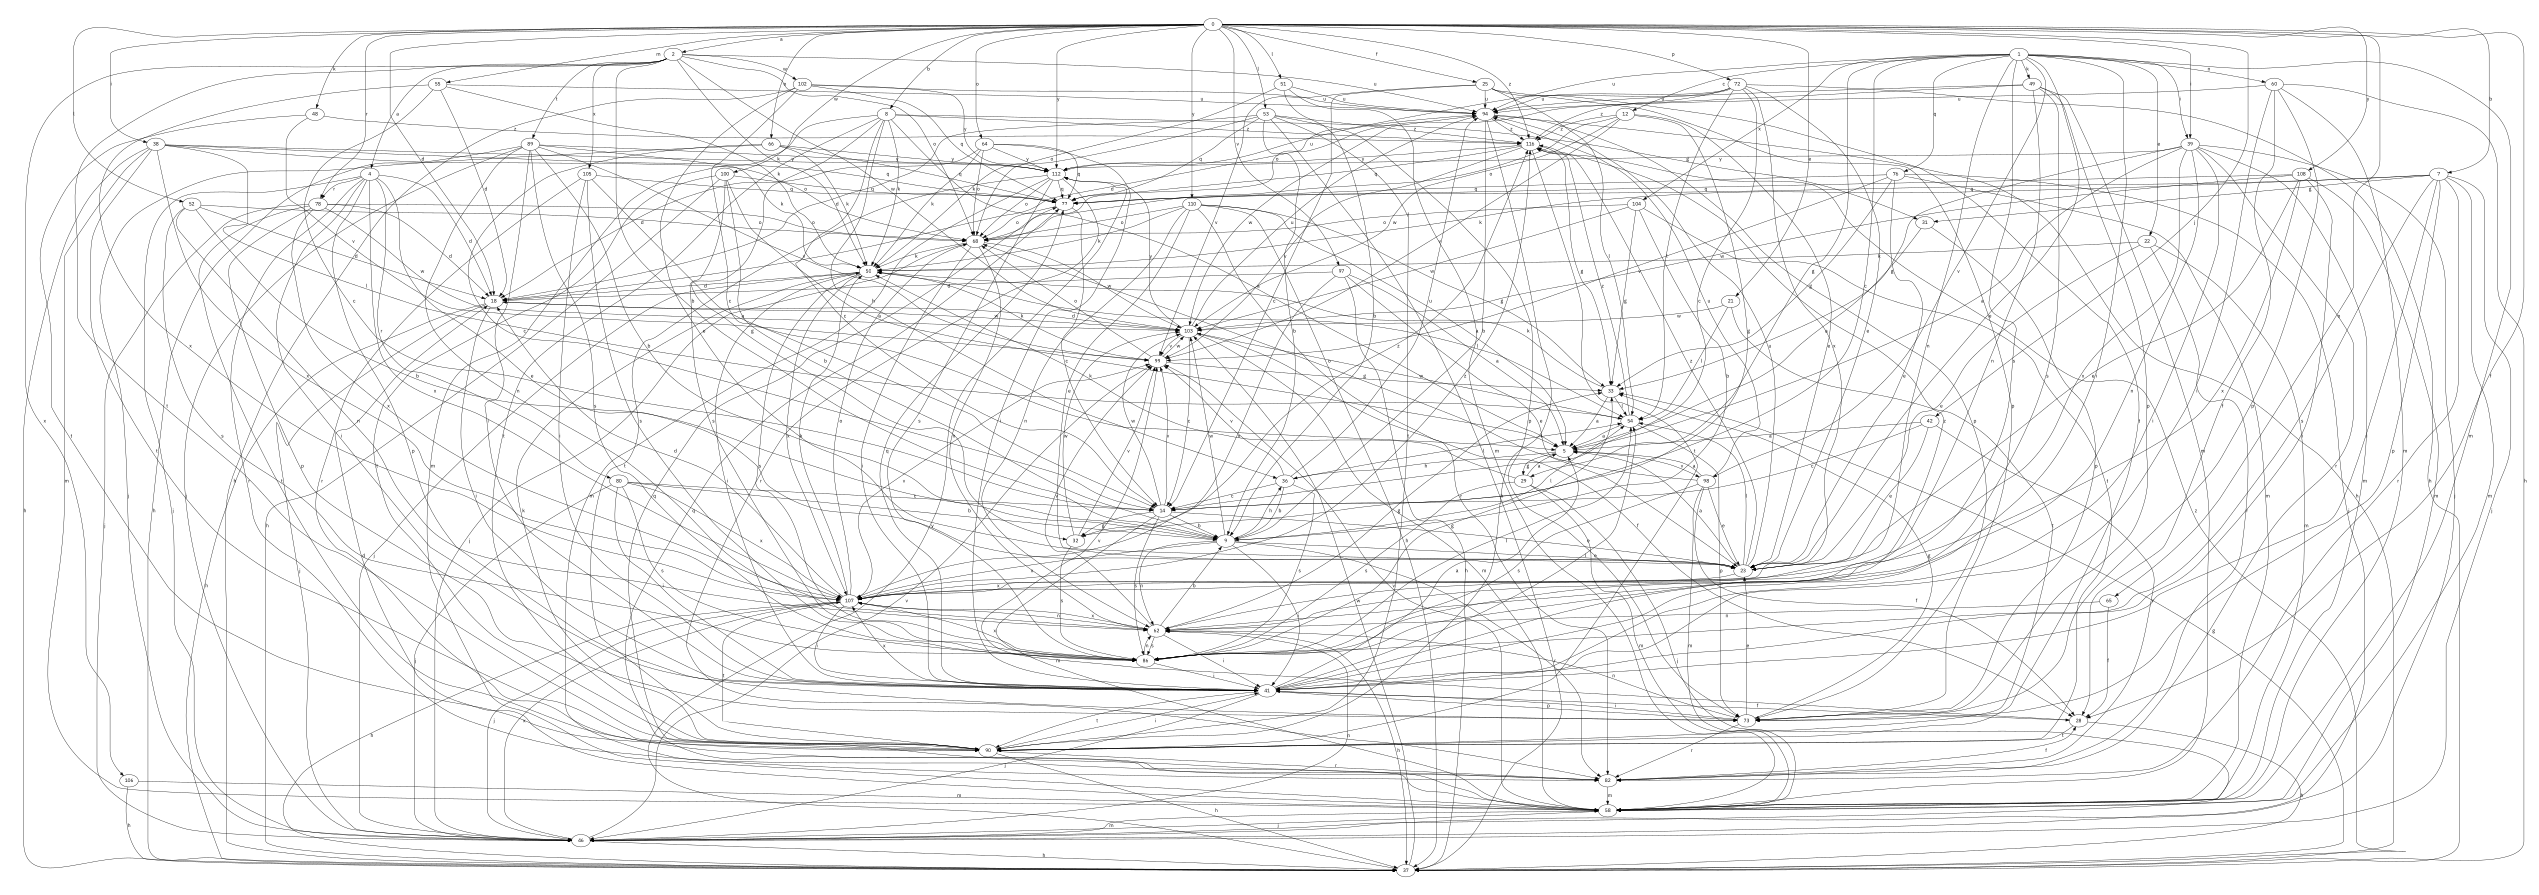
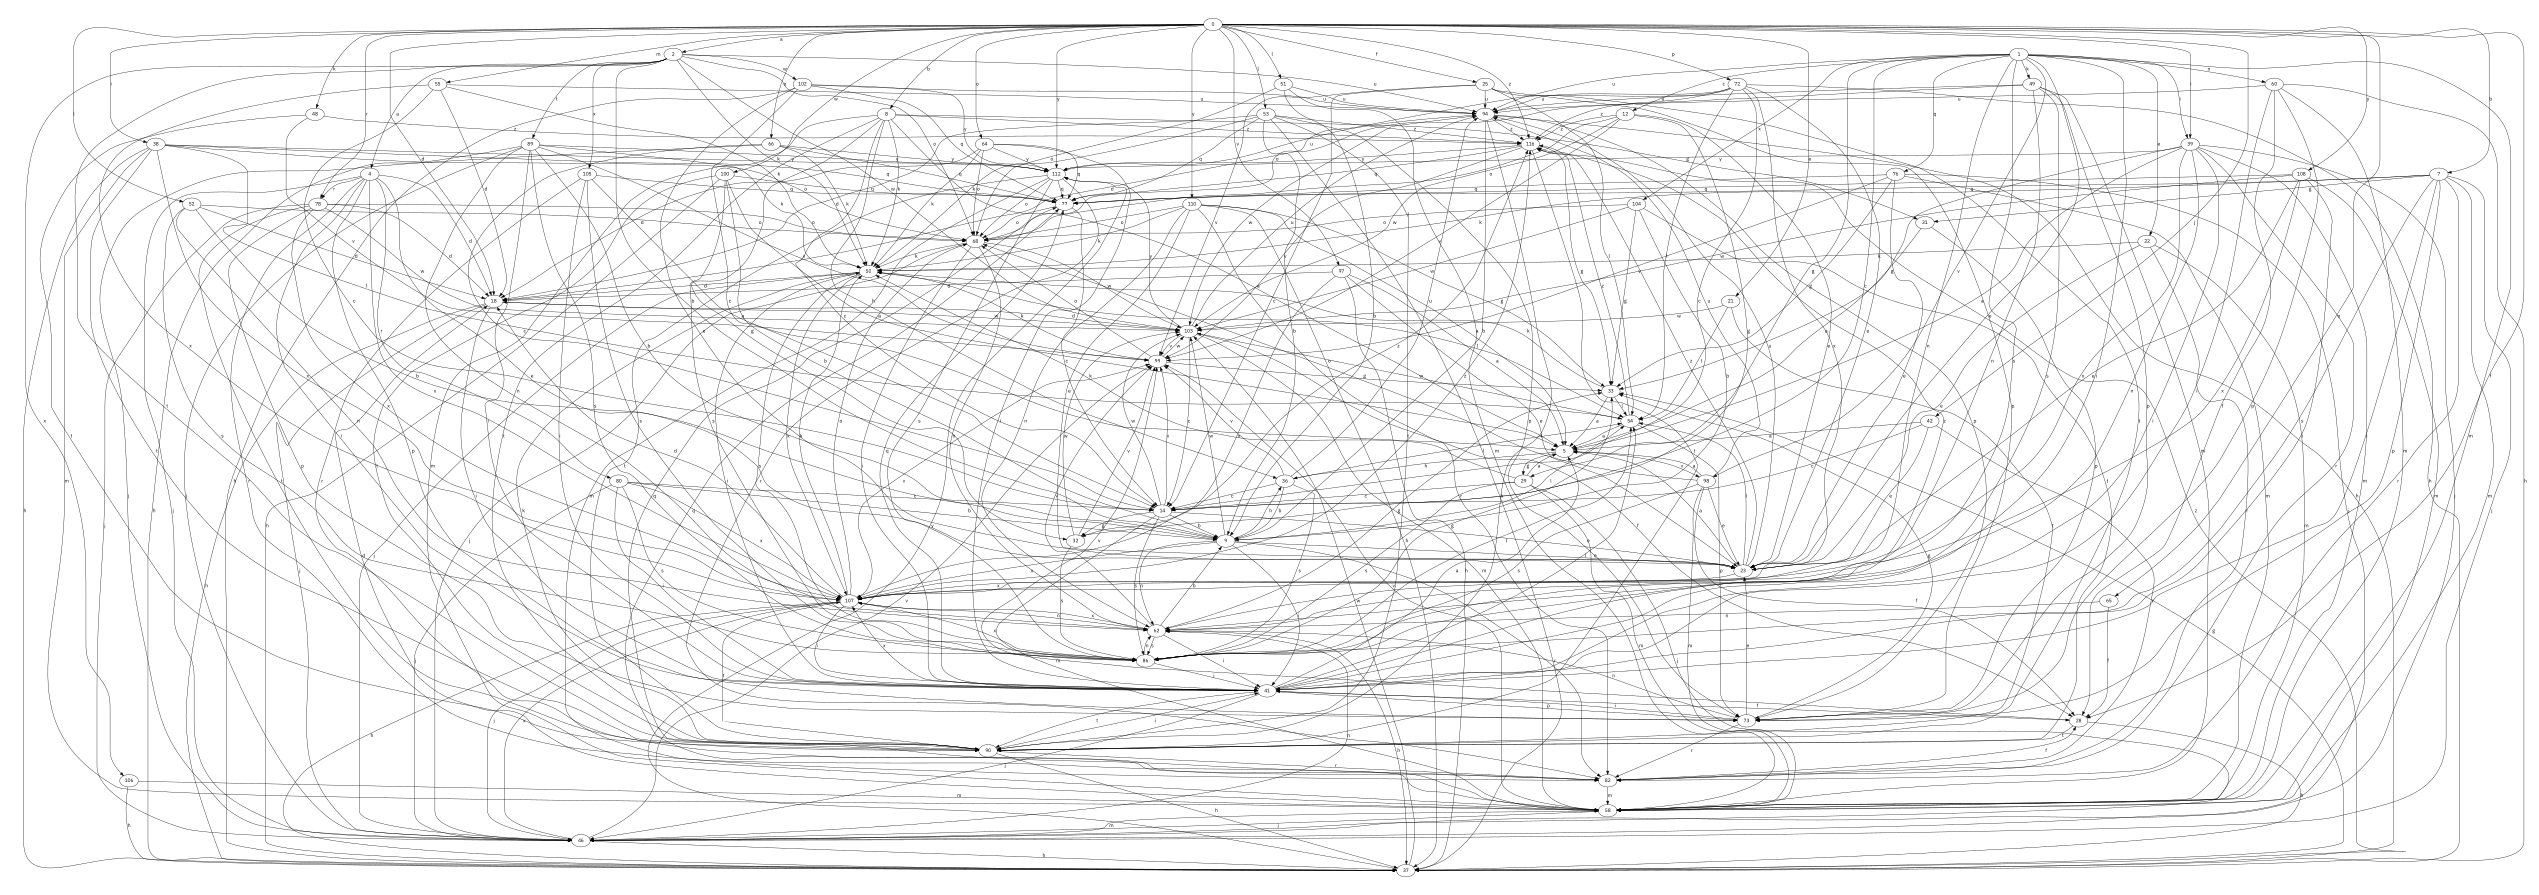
  strict digraph {
    fontname="IBM Plex Sans"
    node [fontname="IBM Plex Sans"]
    edge [fontname="IBM Plex Sans"]
    0
    2
    7
    8
    18
    21
    25
    28
    38
    39
    42
    48
    51
    52
    53
    55
    64
    65
    66
    72
    78
    97
    100
    108
    110
    112
    116
    94
    4
    9
    50
    68
    89
    90
    102
    103
    105
    106
    41
    58
    86
    46
    73
    82
    31
    77
    14
    5
    36
    32
    37
    54
    99
    107
    62
    33
    23
    1
    12
    22
    29
    49
    60
    76
    98
    104
    80
    0 -> 2 [label=a]
    0 -> 7 [label=b]
    0 -> 8 [label=b]
    0 -> 18 [label=d]
    0 -> 21 [label=e]
    0 -> 25 [label=f]
    0 -> 28 [label=f]
    0 -> 38 [label=i]
    0 -> 39 [label=i]
    0 -> 42 [label=j]
    0 -> 48 [label=k]
    0 -> 51 [label=l]
    0 -> 52 [label=l]
    0 -> 53 [label=l]
    0 -> 55 [label=m]
    0 -> 64 [label=o]
    0 -> 65 [label=o]
    0 -> 66 [label=o]
    0 -> 72 [label=p]
    0 -> 78 [label=r]
    0 -> 97 [label=v]
    0 -> 100 [label=w]
    0 -> 108 [label=y]
    0 -> 110 [label=y]
    0 -> 112 [label=y]
    0 -> 116 [label=z]
    2 -> 94 [label=u]
    2 -> 4 [label=a]
    2 -> 9 [label=b]
    2 -> 50 [label=k]
    2 -> 68 [label=o]
    2 -> 89 [label=t]
    2 -> 90 [label=t]
    2 -> 102 [label=w]
    2 -> 103 [label=w]
    2 -> 105 [label=x]
    2 -> 106 [label=x]
    7 -> 50 [label=k]
    7 -> 41 [label=i]
    7 -> 58 [label=m]
    7 -> 86 [label=s]
    7 -> 46 [label=j]
    7 -> 73 [label=p]
    7 -> 82 [label=r]
    7 -> 31 [label=g]
    7 -> 77 [label=q]
    8 -> 116 [label=z]
    8 -> 50 [label=k]
    8 -> 90 [label=t]
    8 -> 58 [label=m]
    8 -> 31 [label=g]
    8 -> 14 [label=c]
    8 -> 5 [label=a]
    8 -> 36 [label=h]
    8 -> 32 [label=g]
    18 -> 103 [label=w]
    18 -> 41 [label=i]
    18 -> 46 [label=j]
    18 -> 37 [label=h]
    21 -> 90 [label=t]
    21 -> 103 [label=w]
    21 -> 54 [label=l]
    25 -> 94 [label=u]
    25 -> 90 [label=t]
    25 -> 73 [label=p]
    25 -> 14 [label=c]
    25 -> 54 [label=l]
    25 -> 99 [label=v]
    28 -> 90 [label=t]
    28 -> 37 [label=h]
    28 -> 99 [label=v]
    38 -> 112 [label=y]
    38 -> 68 [label=o]
    38 -> 90 [label=t]
    38 -> 58 [label=m]
    38 -> 77 [label=q]
    38 -> 37 [label=h]
    38 -> 54 [label=l]
    38 -> 107 [label=x]
    39 -> 112 [label=y]
    39 -> 41 [label=i]
    39 -> 58 [label=m]
    39 -> 46 [label=j]
    39 -> 82 [label=r]
    39 -> 5 [label=a]
    39 -> 107 [label=x]
    39 -> 62 [label=n]
    39 -> 33 [label=g]
    42 -> 82 [label=r]
    42 -> 14 [label=c]
    42 -> 5 [label=a]
    42 -> 23 [label=e]
    48 -> 116 [label=z]
    48 -> 90 [label=t]
    48 -> 99 [label=v]
    51 -> 94 [label=u]
    51 -> 9 [label=b]
    51 -> 68 [label=o]
    51 -> 58 [label=m]
    52 -> 18 [label=d]
    52 -> 9 [label=b]
    52 -> 68 [label=o]
    52 -> 86 [label=s]
    52 -> 62 [label=n]
    53 -> 18 [label=d]
    53 -> 116 [label=z]
    53 -> 9 [label=b]
    53 -> 50 [label=k]
    53 -> 90 [label=t]
    53 -> 73 [label=p]
    53 -> 77 [label=q]
    53 -> 37 [label=h]
    55 -> 18 [label=d]
    55 -> 94 [label=u]
    55 -> 50 [label=k]
    55 -> 14 [label=c]
    55 -> 107 [label=x]
    64 -> 18 [label=d]
    64 -> 112 [label=y]
    64 -> 50 [label=k]
    64 -> 68 [label=o]
    64 -> 41 [label=i]
    64 -> 77 [label=q]
    65 -> 28 [label=f]
    65 -> 62 [label=n]
    66 -> 112 [label=y]
    66 -> 50 [label=k]
    66 -> 46 [label=j]
    66 -> 77 [label=q]
    66 -> 14 [label=c]
    72 -> 18 [label=d]
    72 -> 116 [label=z]
    72 -> 94 [label=u]
    72 -> 14 [label=c]
    72 -> 37 [label=h]
    72 -> 54 [label=l]
    72 -> 107 [label=x]
    72 -> 23 [label=e]
    78 -> 18 [label=d]
    78 -> 68 [label=o]
    78 -> 90 [label=t]
    78 -> 103 [label=w]
    78 -> 46 [label=j]
    78 -> 73 [label=p]
    78 -> 107 [label=x]
    97 -> 18 [label=d]
    97 -> 5 [label=a]
    97 -> 37 [label=h]
    97 -> 107 [label=x]
    97 -> 23 [label=e]
    100 -> 9 [label=b]
    100 -> 90 [label=t]
    100 -> 86 [label=s]
    100 -> 77 [label=q]
    100 -> 5 [label=a]
    100 -> 37 [label=h]
    108 -> 103 [label=w]
    108 -> 41 [label=i]
    108 -> 58 [label=m]
    108 -> 77 [label=q]
    108 -> 107 [label=x]
    108 -> 23 [label=e]
    110 -> 50 [label=k]
    110 -> 68 [label=o]
    110 -> 82 [label=r]
    110 -> 5 [label=a]
    110 -> 37 [label=h]
    110 -> 62 [label=n]
    110 -> 33 [label=g]
    110 -> 23 [label=e]
    112 -> 94 [label=u]
    112 -> 68 [label=o]
    112 -> 90 [label=t]
    112 -> 58 [label=m]
    112 -> 86 [label=s]
    112 -> 82 [label=r]
    112 -> 77 [label=q]
    116 -> 112 [label=y]
    116 -> 90 [label=t]
    116 -> 77 [label=q]
    116 -> 99 [label=v]
    116 -> 33 [label=g]
    94 -> 116 [label=z]
    94 -> 9 [label=b]
    94 -> 90 [label=t]
    94 -> 103 [label=w]
    94 -> 73 [label=p]
    94 -> 37 [label=h]
    4 -> 18 [label=d]
    4 -> 78 [label=r]
    4 -> 41 [label=i]
    4 -> 46 [label=j]
    4 -> 73 [label=p]
    4 -> 82 [label=r]
    4 -> 107 [label=x]
    4 -> 23 [label=e]
    4 -> 80 [label=r]
    9 -> 103 [label=w]
    9 -> 41 [label=i]
    9 -> 82 [label=r]
    9 -> 36 [label=h]
    9 -> 54 [label=l]
    9 -> 107 [label=x]
    9 -> 62 [label=n]
    9 -> 23 [label=e]
    50 -> 18 [label=d]
    50 -> 41 [label=i]
    50 -> 86 [label=s]
    50 -> 46 [label=j]
    50 -> 54 [label=l]
    50 -> 107 [label=x]
    68 -> 50 [label=k]
    68 -> 103 [label=w]
    68 -> 41 [label=i]
    68 -> 46 [label=j]
    68 -> 62 [label=n]
    89 -> 112 [label=y]
    89 -> 9 [label=b]
    89 -> 50 [label=k]
    89 -> 41 [label=i]
    89 -> 86 [label=s]
    89 -> 46 [label=j]
    89 -> 37 [label=h]
    89 -> 99 [label=v]
    89 -> 62 [label=n]
    90 -> 50 [label=k]
    90 -> 41 [label=i]
    90 -> 82 [label=r]
    90 -> 37 [label=h]
    102 -> 112 [label=y]
    102 -> 94 [label=u]
    102 -> 77 [label=q]
    102 -> 14 [label=c]
    102 -> 37 [label=h]
    102 -> 23 [label=e]
    103 -> 18 [label=d]
    103 -> 28 [label=f]
    103 -> 112 [label=y]
    103 -> 94 [label=u]
    103 -> 58 [label=m]
    103 -> 14 [label=c]
    103 -> 99 [label=v]
    105 -> 41 [label=i]
    105 -> 86 [label=s]
    105 -> 82 [label=r]
    105 -> 77 [label=q]
    105 -> 5 [label=a]
    106 -> 58 [label=m]
    106 -> 37 [label=h]
    41 -> 28 [label=f]
    41 -> 116 [label=z]
    41 -> 90 [label=t]
    41 -> 46 [label=j]
    41 -> 73 [label=p]
    41 -> 77 [label=q]
    41 -> 5 [label=a]
    41 -> 54 [label=l]
    41 -> 107 [label=x]
    58 -> 18 [label=d]
    58 -> 46 [label=j]
    58 -> 77 [label=q]
    58 -> 99 [label=v]
    86 -> 41 [label=i]
    86 -> 54 [label=l]
    86 -> 107 [label=x]
    86 -> 62 [label=n]
    86 -> 33 [label=g]
    46 -> 58 [label=m]
    46 -> 37 [label=h]
    46 -> 99 [label=v]
    46 -> 107 [label=x]
    46 -> 62 [label=n]
    73 -> 41 [label=i]
    73 -> 82 [label=r]
    73 -> 62 [label=n]
    73 -> 33 [label=g]
    73 -> 23 [label=e]
    82 -> 28 [label=f]
    82 -> 58 [label=m]
    82 -> 77 [label=q]
    31 -> 73 [label=p]
    31 -> 5 [label=a]
    77 -> 68 [label=o]
    77 -> 14 [label=c]
    14 -> 9 [label=b]
    14 -> 103 [label=w]
    14 -> 58 [label=m]
    14 -> 86 [label=s]
    14 -> 32 [label=g]
    14 -> 99 [label=v]
    14 -> 23 [label=e]
    5 -> 36 [label=h]
    5 -> 29 [label=g]
    5 -> 98 [label=v]
    36 -> 94 [label=u]
    36 -> 9 [label=b]
    36 -> 86 [label=s]
    36 -> 14 [label=c]
    36 -> 54 [label=l]
    36 -> 99 [label=v]
    32 -> 116 [label=z]
    32 -> 103 [label=w]
    32 -> 86 [label=s]
    32 -> 99 [label=v]
    37 -> 112 [label=y]
    37 -> 116 [label=z]
    37 -> 103 [label=w]
    37 -> 33 [label=g]
    54 -> 116 [label=z]
    54 -> 103 [label=w]
    54 -> 73 [label=p]
    54 -> 5 [label=a]
    99 -> 50 [label=k]
    99 -> 68 [label=o]
    99 -> 103 [label=w]
    99 -> 33 [label=g]
    107 -> 18 [label=d]
    107 -> 116 [label=z]
    107 -> 50 [label=k]
    107 -> 68 [label=o]
    107 -> 90 [label=t]
    107 -> 41 [label=i]
    107 -> 46 [label=j]
    107 -> 37 [label=h]
    107 -> 99 [label=v]
    107 -> 62 [label=n]
    62 -> 9 [label=b]
    62 -> 41 [label=i]
    62 -> 86 [label=s]
    62 -> 37 [label=h]
    62 -> 99 [label=v]
    62 -> 107 [label=x]
    62 -> 33 [label=g]
    33 -> 50 [label=k]
    33 -> 5 [label=a]
    33 -> 54 [label=l]
    23 -> 116 [label=z]
    23 -> 94 [label=u]
    23 -> 5 [label=a]
    23 -> 54 [label=l]
    23 -> 107 [label=x]
    1 -> 39 [label=i]
    1 -> 94 [label=u]
    1 -> 41 [label=i]
    1 -> 58 [label=m]
    1 -> 86 [label=s]
    1 -> 14 [label=c]
    1 -> 62 [label=n]
    1 -> 23 [label=e]
    1 -> 12 [label=c]
    1 -> 22 [label=e]
    1 -> 29 [label=g]
    1 -> 49 [label=k]
    1 -> 60 [label=n]
    1 -> 76 [label=q]
    1 -> 98 [label=v]
    1 -> 104 [label=x]
    12 -> 116 [label=z]
    12 -> 68 [label=o]
    12 -> 103 [label=w]
    12 -> 32 [label=g]
    12 -> 99 [label=v]
    12 -> 23 [label=e]
    22 -> 50 [label=k]
    22 -> 58 [label=m]
    22 -> 82 [label=r]
    22 -> 23 [label=e]
    29 -> 50 [label=k]
    29 -> 58 [label=m]
    29 -> 86 [label=s]
    29 -> 46 [label=j]
+   29 -> 14 [label=c]
    29 -> 5 [label=a]
    49 -> 94 [label=u]
    49 -> 68 [label=o]
    49 -> 58 [label=m]
    49 -> 86 [label=s]
    49 -> 73 [label=p]
    49 -> 62 [label=n]
    60 -> 28 [label=f]
    60 -> 94 [label=u]
    60 -> 41 [label=i]
    60 -> 58 [label=m]
    60 -> 73 [label=p]
    60 -> 37 [label=h]
    76 -> 58 [label=m]
    76 -> 46 [label=j]
    76 -> 77 [label=q]
    76 -> 99 [label=v]
    76 -> 33 [label=g]
    76 -> 23 [label=e]
    98 -> 28 [label=f]
    98 -> 94 [label=u]
    98 -> 68 [label=o]
    98 -> 58 [label=m]
    98 -> 86 [label=s]
    98 -> 5 [label=a]
    98 -> 23 [label=e]
    104 -> 9 [label=b]
    104 -> 68 [label=o]
    104 -> 90 [label=t]
    104 -> 103 [label=w]
    104 -> 33 [label=g]
    80 -> 9 [label=b]
    80 -> 41 [label=i]
    80 -> 86 [label=s]
    80 -> 46 [label=j]
    80 -> 14 [label=c]
    80 -> 107 [label=x]
  }
